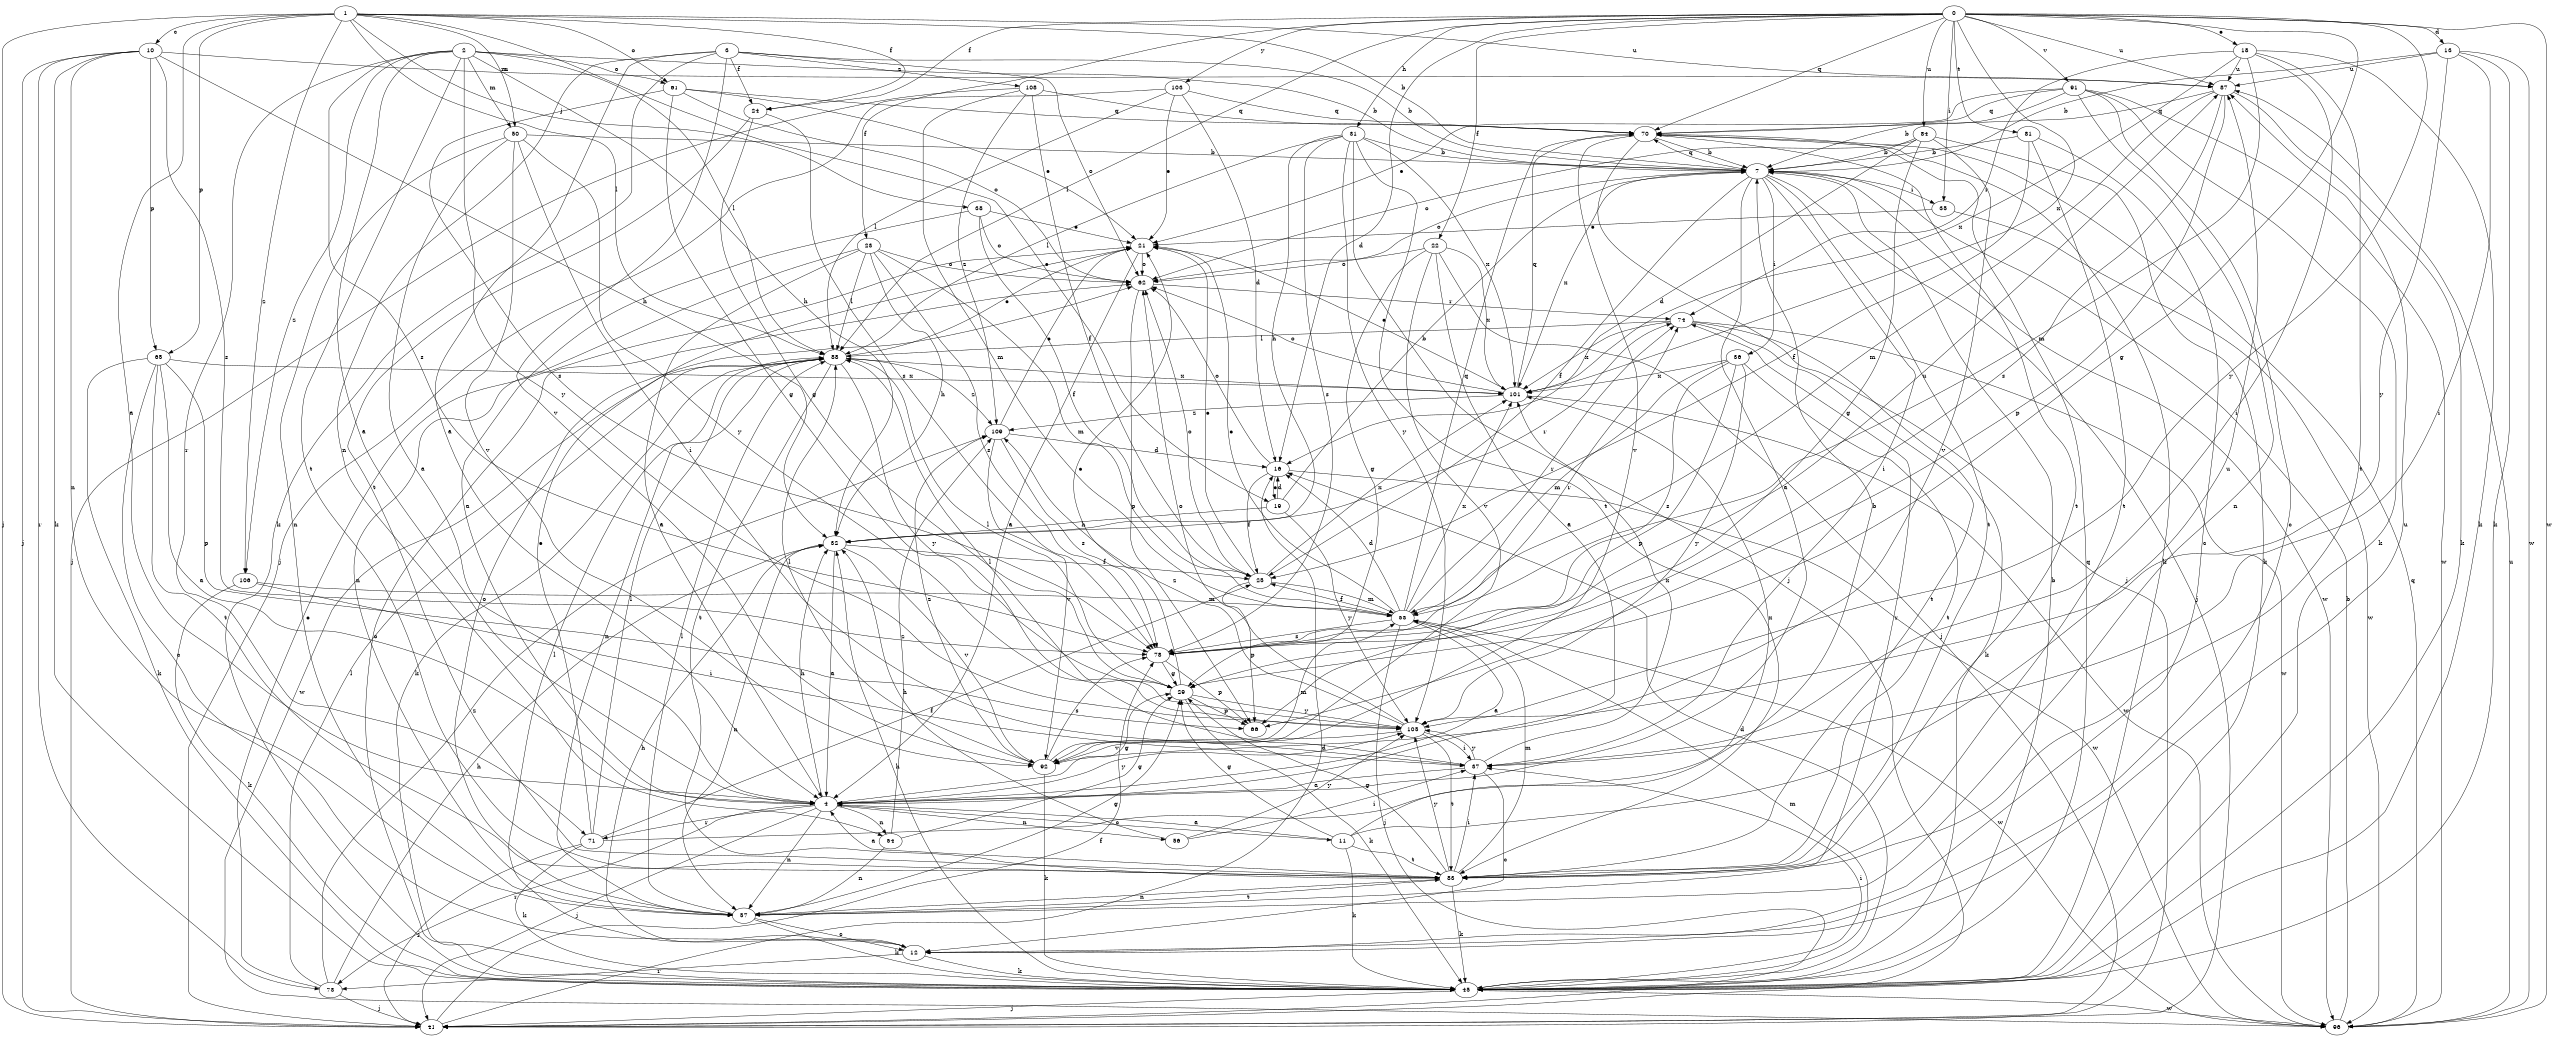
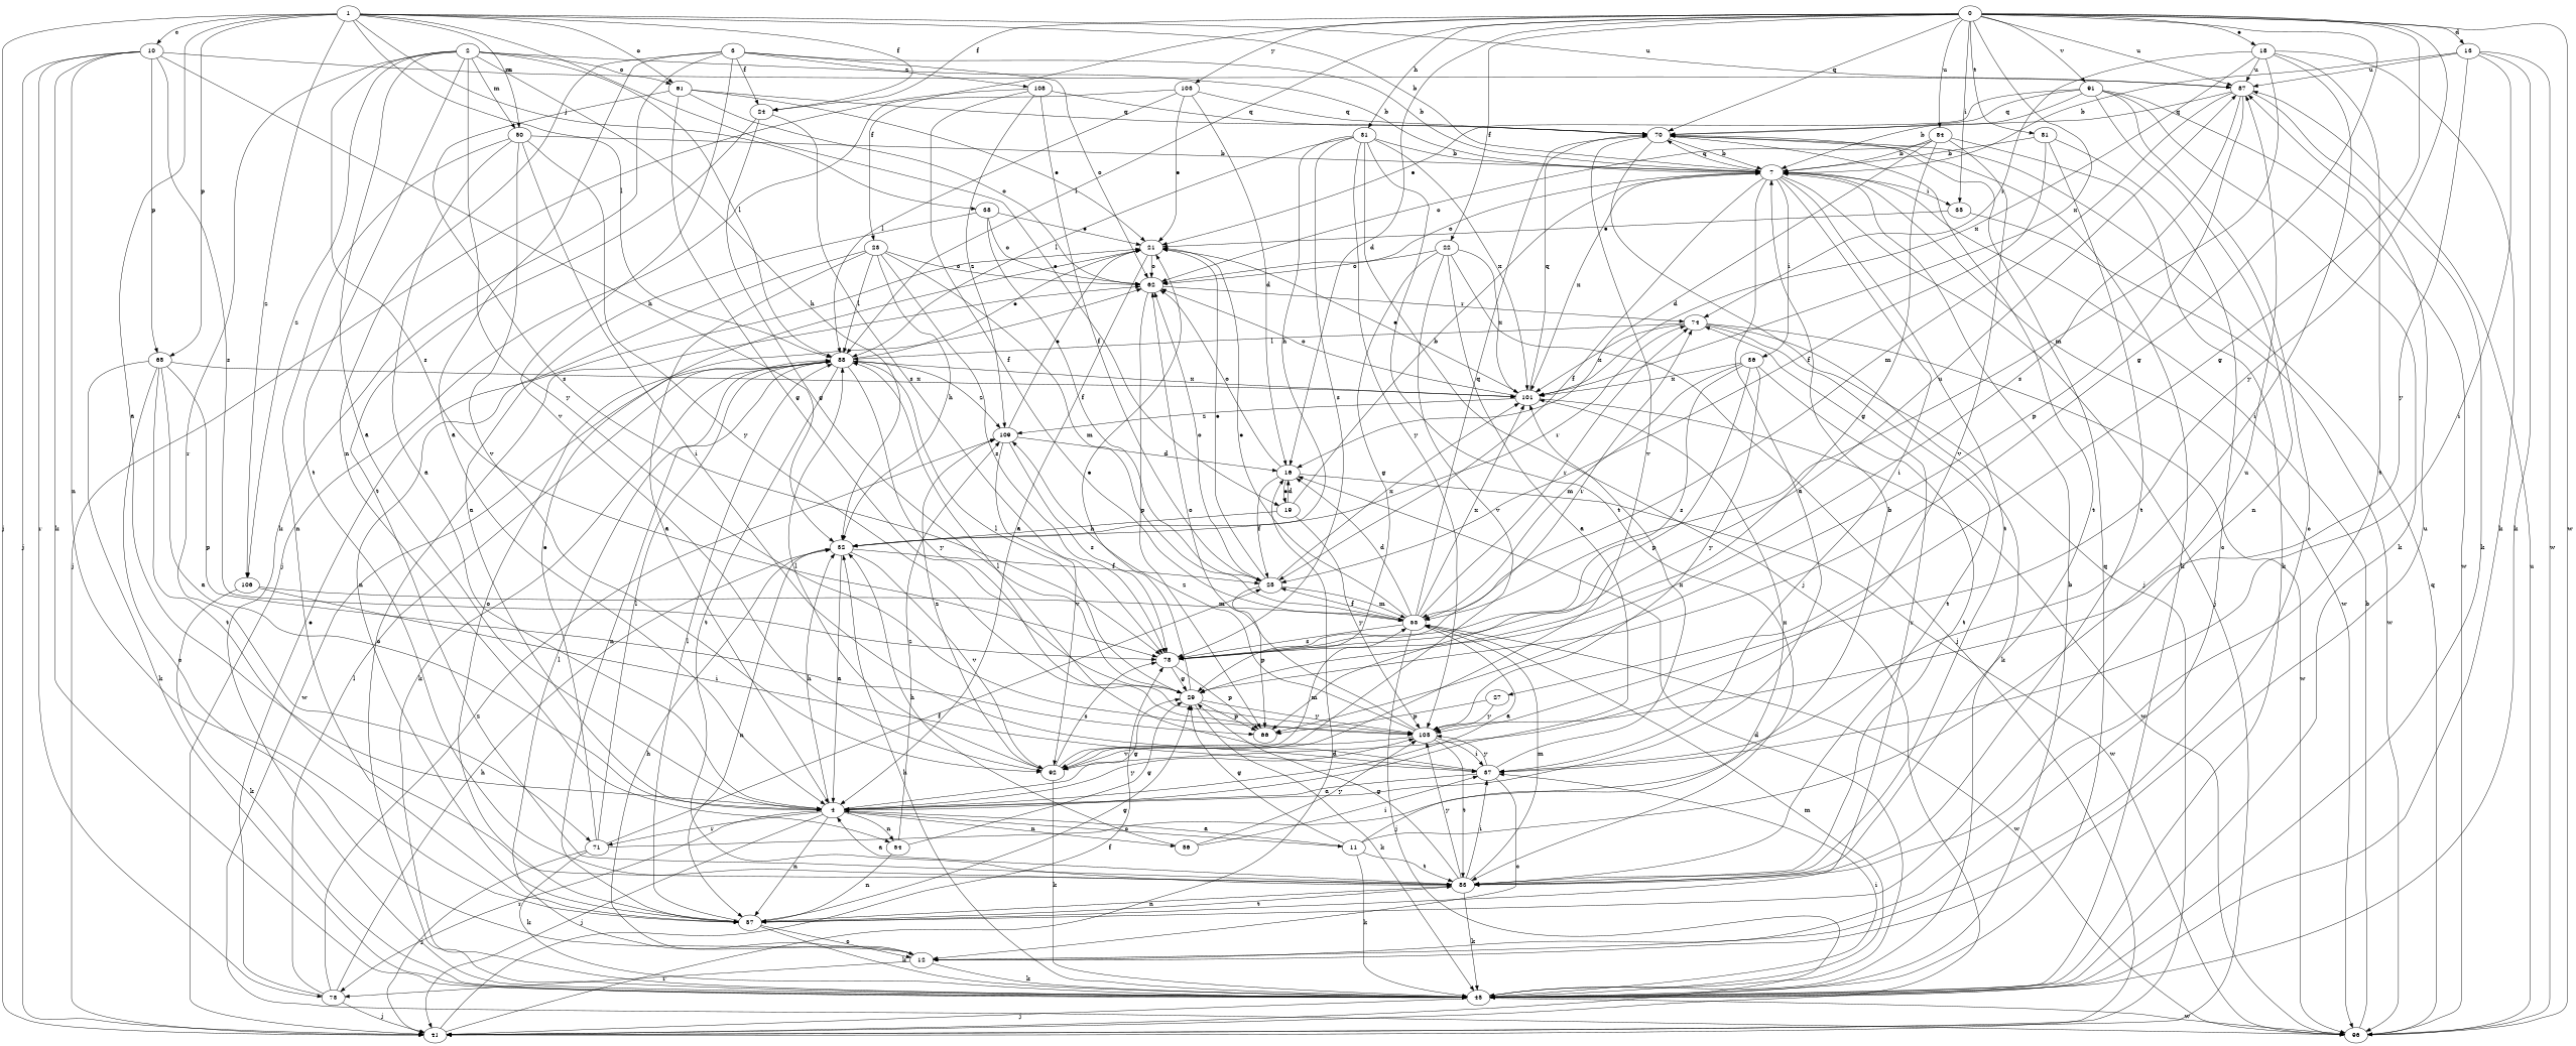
  strict digraph {
    0
    13
    16
    18
    22
    23
    24
+   27
    31
    35
    n11 [label=88]
    70
    81
    84
    87
    91
    96
    101
    103
    105
    29
    7
    45
    37
    19
    62
    25
    83
    53
    74
    4
    41
    92
    32
    78
    57
    66
    21
    109
    12
    1
    10
    38
    50
    61
    65
    106
    71
    54
    11
    56
    73
    36
    2
    3
    108
    0 -> 13 [label=d]
    0 -> 16 [label=d]
    0 -> 18 [label=e]
    0 -> 22 [label=f]
    0 -> 23 [label=f]
    0 -> 24 [label=f]
+   0 -> 27 [label=g]
    0 -> 31 [label=h]
    0 -> 35 [label=i]
    0 -> n11 [label=l]
    0 -> 70 [label=q]
    0 -> 81 [label=t]
    0 -> 84 [label=u]
    0 -> 87 [label=u]
    0 -> 91 [label=v]
    0 -> 96 [label=w]
    0 -> 101 [label=x]
    0 -> 103 [label=y]
    0 -> 105 [label=y]
    0 -> 29 [label=g]
    13 -> 87 [label=u]
    13 -> 96 [label=w]
    13 -> 105 [label=y]
    13 -> 7 [label=b]
    13 -> 45 [label=k]
    13 -> 37 [label=i]
    16 -> 96 [label=w]
    16 -> 19 [label=e]
    16 -> 62 [label=o]
    16 -> 25 [label=f]
    18 -> 87 [label=u]
    18 -> 101 [label=x]
    18 -> 45 [label=k]
    18 -> 37 [label=i]
    18 -> 83 [label=t]
    18 -> 53 [label=m]
    18 -> 74 [label=r]
    22 -> 101 [label=x]
    22 -> 29 [label=g]
    22 -> 62 [label=o]
    22 -> 4 [label=a]
    22 -> 41 [label=j]
    22 -> 92 [label=v]
    23 -> n11 [label=l]
    23 -> 62 [label=o]
    23 -> 53 [label=m]
    23 -> 4 [label=a]
    23 -> 32 [label=h]
    23 -> 78 [label=s]
    23 -> 57 [label=n]
    24 -> 29 [label=g]
    24 -> 83 [label=t]
    24 -> 78 [label=s]
+   27 -> 105 [label=y]
+   27 -> 66 [label=p]
    31 -> n11 [label=l]
    31 -> 101 [label=x]
    31 -> 105 [label=y]
    31 -> 7 [label=b]
    31 -> 83 [label=t]
    31 -> 41 [label=j]
    31 -> 32 [label=h]
    31 -> 78 [label=s]
    35 -> 96 [label=w]
    35 -> 21 [label=e]
    n11 -> 96 [label=w]
    n11 -> 101 [label=x]
    n11 -> 105 [label=y]
    n11 -> 45 [label=k]
    n11 -> 83 [label=t]
    n11 -> 57 [label=n]
    n11 -> 21 [label=e]
    n11 -> 109 [label=z]
    70 -> 7 [label=b]
    70 -> 45 [label=k]
    70 -> 83 [label=t]
    70 -> 41 [label=j]
    70 -> 92 [label=v]
    81 -> 7 [label=b]
    81 -> 25 [label=f]
    81 -> 83 [label=t]
    81 -> 12 [label=c]
    84 -> 16 [label=d]
    84 -> 29 [label=g]
    84 -> 7 [label=b]
    84 -> 45 [label=k]
    84 -> 62 [label=o]
    84 -> 92 [label=v]
    87 -> 70 [label=q]
    87 -> 45 [label=k]
    87 -> 53 [label=m]
    87 -> 78 [label=s]
    87 -> 66 [label=p]
    91 -> 70 [label=q]
    91 -> 96 [label=w]
    91 -> 7 [label=b]
    91 -> 45 [label=k]
    91 -> 57 [label=n]
    91 -> 21 [label=e]
    91 -> 12 [label=c]
    96 -> 70 [label=q]
    96 -> 87 [label=u]
    96 -> 7 [label=b]
    101 -> 70 [label=q]
    101 -> 96 [label=w]
    101 -> 62 [label=o]
    101 -> 21 [label=e]
    101 -> 109 [label=z]
    103 -> 16 [label=d]
    103 -> n11 [label=l]
    103 -> 70 [label=q]
    103 -> 41 [label=j]
    103 -> 21 [label=e]
    105 -> 37 [label=i]
    105 -> 62 [label=o]
    105 -> 83 [label=t]
    105 -> 92 [label=v]
    105 -> 109 [label=z]
    29 -> n11 [label=l]
    29 -> 105 [label=y]
    29 -> 45 [label=k]
    29 -> 66 [label=p]
    29 -> 21 [label=e]
    7 -> 35 [label=i]
    7 -> 70 [label=q]
    7 -> 96 [label=w]
    7 -> 101 [label=x]
    7 -> 37 [label=i]
    7 -> 62 [label=o]
    7 -> 25 [label=f]
    7 -> 83 [label=t]
    7 -> 4 [label=a]
    7 -> 41 [label=j]
    7 -> 36 [label=i]
    45 -> 16 [label=d]
    45 -> 70 [label=q]
    45 -> 96 [label=w]
    45 -> 7 [label=b]
    45 -> 37 [label=i]
    45 -> 62 [label=o]
    45 -> 53 [label=m]
    45 -> 41 [label=j]
    45 -> 32 [label=h]
    37 -> n11 [label=l]
    37 -> 101 [label=x]
    37 -> 105 [label=y]
    37 -> 4 [label=a]
    37 -> 12 [label=c]
    19 -> 16 [label=d]
    19 -> 105 [label=y]
    19 -> 7 [label=b]
    19 -> 32 [label=h]
    62 -> 74 [label=r]
    62 -> 66 [label=p]
    25 -> 101 [label=x]
    25 -> 62 [label=o]
    25 -> 53 [label=m]
    25 -> 66 [label=p]
    25 -> 21 [label=e]
    83 -> 105 [label=y]
    83 -> 29 [label=g]
    83 -> 45 [label=k]
    83 -> 37 [label=i]
    83 -> 53 [label=m]
    83 -> 4 [label=a]
    83 -> 57 [label=n]
    53 -> 16 [label=d]
    53 -> 70 [label=q]
    53 -> 96 [label=w]
    53 -> 101 [label=x]
    53 -> 25 [label=f]
    53 -> 74 [label=r]
    53 -> 4 [label=a]
    53 -> 41 [label=j]
    53 -> 78 [label=s]
    53 -> 21 [label=e]
    74 -> n11 [label=l]
    74 -> 96 [label=w]
    74 -> 101 [label=x]
    74 -> 45 [label=k]
    74 -> 83 [label=t]
    4 -> 105 [label=y]
    4 -> 29 [label=g]
    4 -> 41 [label=j]
    4 -> 32 [label=h]
    4 -> 57 [label=n]
    4 -> 71 [label=r]
    4 -> 54 [label=n]
    4 -> 11 [label=c]
    4 -> 56 [label=n]
    4 -> 73 [label=r]
    41 -> 16 [label=d]
    41 -> 78 [label=f]
    92 -> n11 [label=l]
    92 -> 45 [label=k]
    92 -> 53 [label=m]
    92 -> 78 [label=s]
    92 -> 109 [label=z]
    32 -> 25 [label=f]
    32 -> 74 [label=r]
    32 -> 4 [label=a]
    32 -> 92 [label=v]
    32 -> 57 [label=n]
    78 -> 87 [label=u]
    78 -> 29 [label=g]
    78 -> 74 [label=r]
    78 -> 66 [label=p]
    57 -> n11 [label=l]
    57 -> 29 [label=g]
    57 -> 45 [label=k]
    57 -> 62 [label=o]
    57 -> 83 [label=t]
    57 -> 74 [label=r]
    57 -> 12 [label=c]
    21 -> 62 [label=o]
    21 -> 4 [label=a]
    109 -> 16 [label=d]
    109 -> 92 [label=v]
    109 -> 78 [label=s]
    109 -> 21 [label=e]
    12 -> n11 [label=l]
    12 -> 87 [label=u]
    12 -> 45 [label=k]
    12 -> 32 [label=h]
    12 -> 73 [label=r]
    1 -> 24 [label=f]
    1 -> n11 [label=l]
    1 -> 87 [label=u]
    1 -> 7 [label=b]
    1 -> 19 [label=e]
    1 -> 4 [label=a]
    1 -> 41 [label=j]
    1 -> 10 [label=c]
    1 -> 38 [label=j]
    1 -> 50 [label=m]
    1 -> 61 [label=o]
    1 -> 65 [label=p]
    1 -> 106 [label=z]
    10 -> 87 [label=u]
    10 -> 45 [label=k]
    10 -> 41 [label=j]
    10 -> 32 [label=h]
    10 -> 78 [label=s]
    10 -> 57 [label=n]
    10 -> 65 [label=p]
    10 -> 73 [label=r]
    38 -> 62 [label=o]
    38 -> 25 [label=f]
    38 -> 4 [label=a]
    38 -> 21 [label=e]
    50 -> 105 [label=y]
    50 -> 7 [label=b]
    50 -> 37 [label=i]
    50 -> 4 [label=a]
    50 -> 92 [label=v]
    50 -> 57 [label=n]
    61 -> 70 [label=q]
    61 -> 29 [label=g]
    61 -> 62 [label=o]
    61 -> 78 [label=s]
    61 -> 21 [label=e]
    65 -> 101 [label=x]
    65 -> 45 [label=k]
    65 -> 83 [label=t]
    65 -> 4 [label=a]
    65 -> 66 [label=p]
    65 -> 12 [label=c]
    106 -> 45 [label=k]
    106 -> 37 [label=i]
    106 -> 53 [label=m]
    71 -> n11 [label=l]
    71 -> 7 [label=b]
    71 -> 45 [label=k]
    71 -> 25 [label=f]
    71 -> 41 [label=j]
    71 -> 21 [label=e]
    54 -> 29 [label=g]
    54 -> 57 [label=n]
    54 -> 109 [label=z]
    11 -> 87 [label=u]
    11 -> 101 [label=x]
    11 -> 29 [label=g]
    11 -> 45 [label=k]
    11 -> 83 [label=t]
    11 -> 4 [label=a]
    56 -> 105 [label=y]
    56 -> 37 [label=i]
    56 -> 32 [label=h]
    73 -> n11 [label=l]
    73 -> 41 [label=j]
    73 -> 32 [label=h]
    73 -> 21 [label=e]
    73 -> 109 [label=z]
    36 -> 101 [label=x]
    36 -> 105 [label=y]
    36 -> 83 [label=t]
    36 -> 53 [label=m]
    36 -> 78 [label=s]
    36 -> 66 [label=p]
    2 -> n11 [label=l]
    2 -> 105 [label=y]
    2 -> 7 [label=b]
    2 -> 83 [label=t]
    2 -> 4 [label=a]
    2 -> 32 [label=h]
    2 -> 78 [label=s]
    2 -> 50 [label=m]
    2 -> 61 [label=o]
    2 -> 106 [label=z]
    2 -> 71 [label=r]
    3 -> 24 [label=f]
    3 -> 7 [label=b]
    3 -> 45 [label=k]
    3 -> 62 [label=o]
    3 -> 4 [label=a]
    3 -> 92 [label=v]
    3 -> 54 [label=n]
    3 -> 108 [label=z]
    108 -> 70 [label=q]
    108 -> 25 [label=f]
-   108 -> 53 [label=m]
+   108 -> 53 [label=f]
    108 -> 41 [label=j]
    108 -> 109 [label=z]
  }
